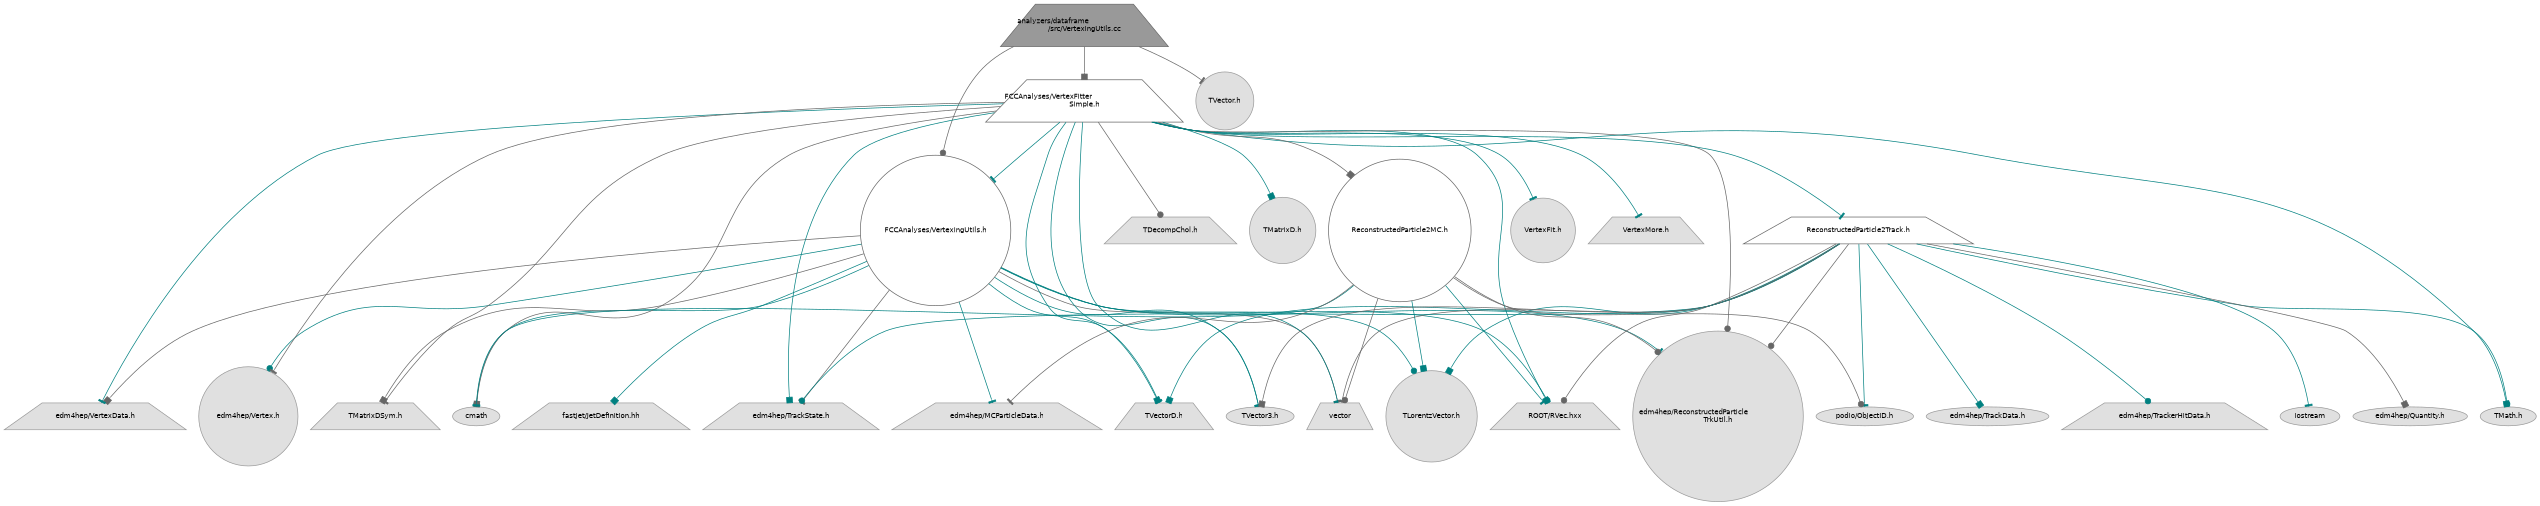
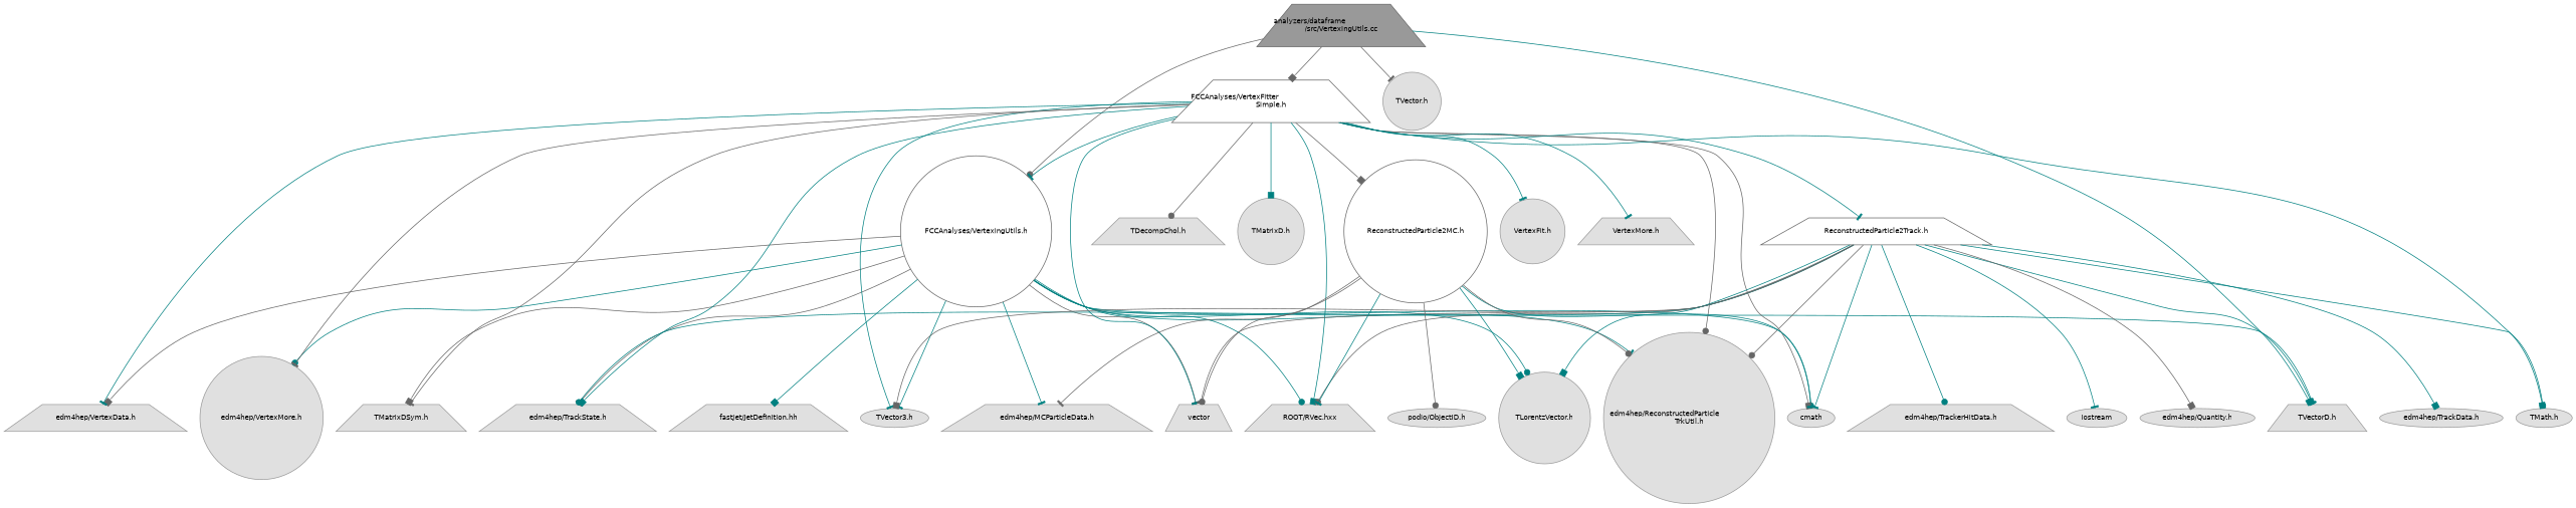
  digraph {
    node [color=grey60 fillcolor="#E0E0E0" fontname=Helvetica fontsize=10 shape=trapezium style=filled]
    edge [arrowhead=tee color=teal fontname=Helvetica fontsize=10 labelfontname=Helvetica labelfontsize=10 style=solid]
    n1 [color=gray40 fillcolor=grey60 fontcolor=black height=0.2 label="analyzers/dataframe\l/src/VertexingUtils.cc" width=0.4]
    n2 [color=grey40 fillcolor=white height=0.2 label="FCCAnalyses/VertexingUtils.h" shape=circle width=0.4]
    n3 [color=grey40 fillcolor=white height=0.2 label="FCCAnalyses/VertexFitter\lSimple.h" width=0.4]
    n4 [height=0.2 label="TVector.h" shape=circle width=0.4]
    n5 [height=0.2 label=cmath shape=ellipse width=0.4]
    n6 [height=0.2 label=vector width=0.4]
    n7 [height=0.2 label="ROOT/RVec.hxx" width=0.4]
    n8 [height=0.2 label="edm4hep/ReconstructedParticle\lTrkUtil.h" shape=circle width=0.4]
    n9 [height=0.2 label="edm4hep/MCParticleData.h" width=0.4]
    n10 [height=0.2 label="edm4hep/TrackState.h" width=0.4]
    n11 [height=0.2 label="edm4hep/VertexData.h" width=0.4]
-   n12 [height=0.2 label="edm4hep/Vertex.h" shape=circle width=0.4]
+   n12 [height=0.2 label="edm4hep/VertexMore.h" shape=circle width=0.4]
    n13 [height=0.2 label="TLorentzVector.h" shape=circle width=0.4]
    n14 [height=0.2 label="TVectorD.h" width=0.4]
    n15 [height=0.2 label="TVector3.h" shape=ellipse width=0.4]
    n16 [height=0.2 label="TMatrixDSym.h" width=0.4]
    n17 [height=0.2 label="fastjet/JetDefinition.hh" width=0.4]
    n18 [height=0.2 label="TMath.h" shape=ellipse width=0.4]
    n19 [height=0.2 label="TDecompChol.h" width=0.4]
    n20 [height=0.2 label="TMatrixD.h" shape=circle width=0.4]
    n21 [color=grey40 fillcolor=white height=0.2 label="ReconstructedParticle2Track.h" width=0.4]
    n22 [color=grey40 fillcolor=white height=0.2 label="ReconstructedParticle2MC.h" shape=circle width=0.4]
    n23 [height=0.2 label="VertexFit.h" shape=circle width=0.4]
    n24 [height=0.2 label="VertexMore.h" width=0.4]
    n25 [height=0.2 label="edm4hep/Quantity.h" shape=ellipse width=0.4]
    n26 [height=0.2 label="edm4hep/TrackData.h" shape=ellipse width=0.4]
    n27 [height=0.2 label="edm4hep/TrackerHitData.h" width=0.4]
    n28 [height=0.2 label=iostream shape=ellipse width=0.4]
    n29 [height=0.2 label="podio/ObjectID.h" shape=ellipse width=0.4]
    n1 -> n2 [arrowhead=dot color=gray40]
    n1 -> n3 [arrowhead=box color=gray40]
    n1 -> n4 [color=gray40]
    n2 -> n5 [arrowhead=dot]
    n2 -> n6 [color=gray40]
    n2 -> n7 [arrowhead=dot]
    n2 -> n8
    n2 -> n9
    n2 -> n10 [color=gray40]
    n2 -> n11 [arrowhead=box color=gray40]
    n2 -> n12 [arrowhead=dot]
    n2 -> n13 [arrowhead=dot]
    n2 -> n14
    n2 -> n15
    n2 -> n16 [arrowhead=box color=gray40]
    n2 -> n17 [arrowhead=box]
    n3 -> n2
    n3 -> n5 [arrowhead=box color=gray40]
    n3 -> n6
    n3 -> n7 [arrowhead=box]
    n3 -> n8 [arrowhead=dot color=gray40]
    n3 -> n10 [arrowhead=box]
    n3 -> n11
    n3 -> n12 [color=gray40]
-   n3 -> n14 [arrowhead=box]
+   n1 -> n14 [arrowhead=box]
    n3 -> n15
    n3 -> n16 [color=gray40]
    n3 -> n18 [arrowhead=box]
    n3 -> n19 [arrowhead=dot color=gray40]
    n3 -> n20 [arrowhead=box]
    n3 -> n21
    n3 -> n22 [arrowhead=box color=gray40]
    n3 -> n23
    n3 -> n24
-   n21 -> n29
+   n21 -> n5
    n21 -> n6 [color=gray40]
    n21 -> n7 [arrowhead=dot color=gray40]
    n21 -> n8 [arrowhead=dot color=gray40]
    n21 -> n10 [arrowhead=dot]
    n21 -> n13 [arrowhead=box]
    n21 -> n14 [arrowhead=box]
    n21 -> n15 [arrowhead=box color=gray40]
    n21 -> n18 [arrowhead=dot]
    n21 -> n25 [arrowhead=box color=gray40]
    n21 -> n26 [arrowhead=box]
    n21 -> n27 [arrowhead=dot]
    n21 -> n28
    n22 -> n5
    n22 -> n6 [arrowhead=dot color=gray40]
    n22 -> n7
    n22 -> n8 [arrowhead=dot color=gray40]
    n22 -> n9 [color=gray40]
    n22 -> n13 [arrowhead=box]
    n22 -> n29 [arrowhead=dot color=gray40]
  }
